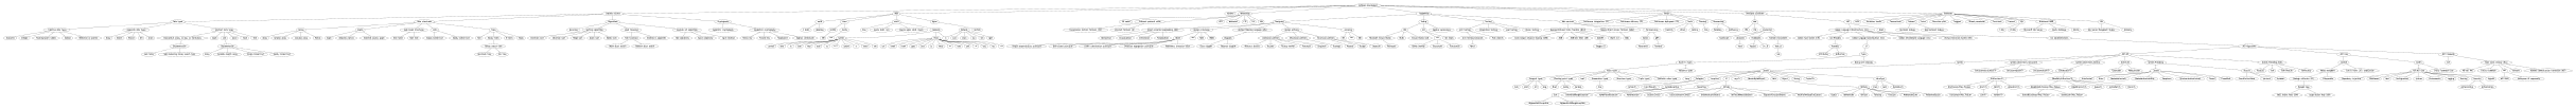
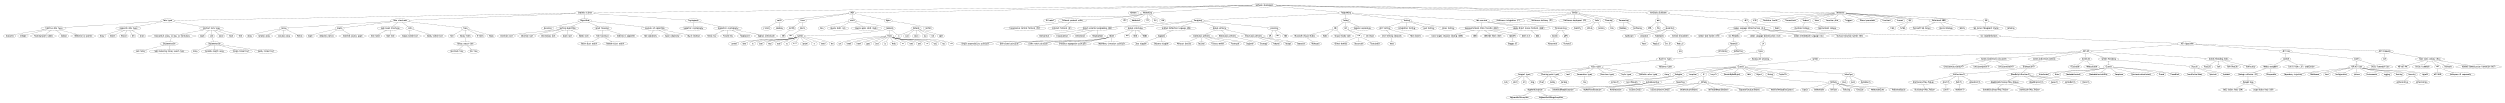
  graph {
    fontname="IBM Plex Mono"
    node [fontname="IBM Plex Mono"]
    edge [fontname="IBM Plex Mono"]
    n1 [label="Software development"]
    n2 [label="Computer science"]
    n3 [label=UNIX]
    n4 [label=Windows]
    n5 [label=Networking]
    n6 [label=Programming]
    n7 [label=DevOps]
    n8 [label="Developer platforms"]
    n9 [label=Databases]
    n10 [label="Data types"]
    n11 [label="Data structures"]
    n12 [label=Algorithms]
    n13 [label=Cryptography]
    n14 [label=macOS]
    n15 [label=Linux]
    n16 [label=shell]
    n17 [label=Nginx]
    n18 [label="OSI model"]
    n19 [label="Internet protocol suite"]
    n20 [label=HTTP]
    n21 [label=WebSocket]
    n22 [label=FTP]
    n23 [label=TLS]
    n24 [label=SSH]
    n25 [label=Designing]
    n26 [label=Coding]
    n27 [label=Testing]
    n28 [label="Web services"]
    n29 [label="Continuous integration (CI)"]
    n30 [label="Continuous delivery (CD)"]
    n31 [label="Continuous deployment (CD)"]
    n32 [label=Tools]
    n33 [label=Planning]
    n34 [label=Documenting]
    n35 [label=Web]
    n36 [label=".NET"]
    n37 [label=ACID]
    n38 [label="Isolation levels"]
    n39 [label=Transactions]
    n40 [label=Indexes]
    n41 [label=Joins]
    n42 [label="Execution plan"]
    n43 [label=Triggers]
    n44 [label="Stored procedures"]
    n45 [label=Functions]
    n46 [label=Cursors]
    n47 [label=SQL]
    n48 [label="Relational DBMS"]
    n49 [label=IDE]
    n50 [label="Primitive data types"]
    n51 [label="Composite data types"]
    n52 [label="Abstract data types"]
    n53 [label=Arrays]
    n54 [label=Graphs]
    n55 [label="Hash-based structures"]
    n56 [label=Lists]
    n57 [label=Trees]
    n58 [label=Recursion]
    n59 [label="Sorting algorithms"]
    n60 [label="Graph traversal"]
    n61 [label="Analysis of algorithms"]
    n62 [label="Symmetric cryptography"]
    n63 [label="Asymmetric cryptography"]
    n64 [label="Z shell"]
    n65 [label=Homebrew]
    n66 [label=CentOS]
    n67 [label=Ubuntu]
    tmux
    n69 [label="Bourne shell (sh)"]
    n70 [label="Bourne again shell (bash)"]
    n71 [label=Commands]
    n72 [label=Certbot]
    n73 [label="Transmission Control Protocol (TCP)"]
    n74 [label="Internet Protocol (IP)"]
    n75 [label="Object-oriented programming (OOP)"]
    n76 [label="Design principles"]
-   n77 [label="Unified Modeling Language (UML)"]
+   n77 [label="Unified Reflection Language (UML)"]
    n78 [label="Design patterns"]
    n79 [label=Licensing]
    n80 [label=IDE]
    n81 [label=Git]
    n82 [label="Regular expressions"]
    n83 [label="Unit testing"]
    n84 [label="Integration testing"]
    n85 [label="Load testing"]
    n86 [label="Stress testing"]
    n87 [label="Representational State Transfer (REST)"]
    n88 [label="Simple Object Access Protocol (SOAP)"]
    n89 [label=Microservices]
    n90 [label=TeamCity]
    n91 [label=GitLab]
    n92 [label=Jenkins]
    n93 [label=Jira]
    n94 [label=Markdown]
    n95 [label=Confluence]
    n96 [label=HTML]
    n97 [label=CSS]
    n98 [label=JavaScript]
    n99 [label="Common Language Infrastructure (CLI)"]
    n100 [label=NuGet]
    n101 [label="Clustered indexes"]
    n102 [label="Nonclustered indexes"]
    n103 [label="T-SQL"]
    n104 [label="PL/SQL"]
    n105 [label="Microsoft SQL Server"]
    n106 [label="Oracle Database"]
    n107 [label=SQLite]
    n108 [label="SQL Server Management Studio"]
    n109 [label=DataGrip]
    n110 [label=Character]
    n111 [label=Integer]
    n112 [label="Floating-point number"]
    n113 [label=Boolean]
    n114 [label="Reference or pointer"]
    n115 [label=Array]
    n116 [label=Object]
    n117 [label=Record]
    n118 [label=Set]
    n119 [label=Union]
    n120 [label="Associative array, or map, or dictionary"]
    n121 [label="Graph"]
    n122 [label=List]
    n123 [label=Queue]
    n124 [label=Stack]
    n125 [label=Tree]
    n126 [label=Array]
    n127 [label="Dynamic array"]
    n128 [label="Circular array"]
    n129 [label=Matrix]
    n130 [label="Graph"]
    n131 [label="Adjacency matrix"]
    n132 [label="Directed acyclic graph"]
    n133 [label="Hash table"]
    n134 [label="Hash tree"]
    n135 [label="Singly linked list"]
    n136 [label="Doubly linked list"]
    n137 [label=Tree]
    n138 [label="Binary trees"]
    n139 [label="B-trees"]
    n140 [label=Heaps]
    n141 [label="Insertion sort"]
    n142 [label="Selection sort"]
-   n143 [label="Merge sort"]
+   n143 [label="IDictionary sort"]
    n144 [label="Quick sort"]
    n145 [label="Bubble sort"]
    n146 [label="Tree traversal"]
    n147 [label="Dijkstra's algorithm"]
    n148 [label="Time complexity"]
    n149 [label="Space complexity"]
    n150 [label="Big O notation"]
    n151 [label="Public key"]
    n152 [label="Private key"]
    n153 [label=Fingerprint]
    n154 [label="Digital certificate"]
    n155 [label=Implementation]
    n156 [label=Implementation]
    n157 [label="Hash table"]
    n158 [label="Self-balancing binary search tree"]
    n159 [label=Array]
    n160 [label="Variable length array"]
    n161 [label="Singly linked list"]
    n162 [label="Doubly linked list"]
    n163 [label="Binary search tree"]
    n164 [label="Red-black tree"]
    n165 [label="AVL tree"]
    n166 [label="Depth-first search"]
    n167 [label="Breadth-frist search"]
    n168 [label=YUM]
    n169 [label=APT]
    n170 [label=System]
    n171 [label=Files]
    nc
    crontab
    date
    du
    free
    htop
    sudo
    su
    kill
    uptime
    w
    watch
    who
    cat
    chmod
    chown
    grep
    less
    ls
    mkdir
    mv
    nano
    pwd
    rm
    tail
    tar
    vim
    n199 [label=Network]
    curl
    rsync
    scp
    n203 [label=ssh]
    wget
    n205 [label=Abstraction]
    n206 [label=Incapsulation]
    n207 [label=Inheritance]
    n208 [label=Polymorphism]
    n209 [label=SOLID]
    n210 [label=DRY]
    n211 [label=KISS]
    n212 [label=YAGNI]
    n213 [label=Diagrams]
    n214 [label="Creational patterns"]
    n215 [label="Behavioral patterns"]
    n216 [label="Structural patterns"]
    n217 [label=GPL]
    n218 [label=MIT]
    n219 [label=BSD]
    n220 [label="Single responsibility principle"]
    n221 [label="Open–closed principle"]
-   n222 [label="Liskov substitution principle"]
+   n222 [label="Liskov watch principle"]
    n223 [label="Interface segregation principle"]
-   n224 [label="Dependency inversion value"]
+   n224 [label="Dependency inversion principle"]
    n225 [label="Class diagram"]
    n226 [label="Sequence diagram"]
    n227 [label="Abstract factory"]
    n228 [label=Builder]
    n229 [label="Factory method"]
    n230 [label=Prototype]
    n231 [label=Singleton]
    n232 [label=Strategy]
    n233 [label=Adapter]
    n234 [label=Bridge]
    n235 [label=Composite]
    n236 [label="Microsoft Visual Studio"]
    n237 [label=Rider]
    n238 [label="Visual Studio Code"]
    n239 [label=IDE]
    n240 [label="Git flows"]
    n241 [label="Unit testing libraries"]
    n242 [label="Mock objects"]
    n243 [label="Cross-origin resource sharing (CORS)"]
    n244 [label=JSON]
    n245 [label="JSON Web Token (JWT)"]
    n246 [label=OpenAPI]
    n247 [label="OAuth 2.0"]
    n248 [label=WSDL]
    n249 [label=Docker]
    n250 [label=gRPC]
    n251 [label=TypeScript]
    n252 [label=Libraries]
    n253 [label=Frameworks]
    n254 [label="Runtime environment"]
    n255 [label="Common Type System (CTS)"]
    n256 [label="CLI Metadata"]
    n257 [label="Common Language Specification (CLS)"]
    n258 [label="Common Intermediate Language (CIL)"]
    n259 [label="Virtual Execution System (VES)"]
    n260 [label="CLI implementations"]
    n261 [label=React]
    n262 [label=Angular]
    n263 [label="Ext JS"]
    n264 [label="Node.js"]
    n265 [label=npm]
    n266 [label=Assembly]
    n267 [label="C#"]
    n268 [label=".NET Algorithms"]
    n269 [label=Attributes]
    n270 [label=Reflection]
    n271 [label=Types]
    n272 [label=".NET API"]
    n273 [label=".NET Core"]
    n274 [label=".NET Framework"]
    n275 [label="Built-in types"]
    n276 [label="Boxing and unboxing"]
    n277 [label="Value types"]
    n278 [label="Reference types"]
    n279 [label="Integral types"]
    n280 [label="Floating-point types"]
    bool
    n282 [label="Enumeration types"]
    n283 [label="Structure types"]
    n284 [label="Tuple types"]
    n285 [label="Nullable value types"]
    byte
    short
    int
    long
    float
    double
    decimal
    char
    n294 [label=System]
    n295 [label="System.Collections.Concurrent"]
    n296 [label="System.Collections.Generic"]
    n297 [label="System.IO"]
    n298 [label="System.Threading"]
    n299 [label="System.Threading.Tasks"]
    n300 [label=CoreCLR]
    n301 [label=CoreFx]
    n302 [label=CLR]
    n303 [label="Base Class Library (BCL)"]
    n304 [label=Classes]
    n305 [label="ConcurrentDictionary<T>"]
    n306 [label="ConcurrentQueue<T>"]
    n307 [label="ConcurrentStack<T>"]
    n308 [label="IEnumerable<T>"]
    n309 [label=FileStream]
    n310 [label=MemoryStream]
    n311 [label=Classes]
    n312 [label=Structs]
    n313 [label=Parallel]
    n314 [label=Task]
    n315 [label="Task<TResult>"]
    n316 [label=TaskFactory]
    n317 [label="Memory managment"]
    n318 [label="Just-in-time (JIT) compilation"]
    n319 [label="ASP.NET Core"]
    n320 [label="Entity Framework Core"]
    n321 [label="ASP.NET MVC"]
    n322 [label="Entity Framework"]
    n323 [label=WPF]
    n324 [label=WinForms]
    n325 [label="Windows Communication Foundation (WCF)"]
    n326 [label=Array]
    n327 [label=Delegate]
    n328 [label=Exception]
    n329 [label=GC]
    n330 [label="Lazy<T>"]
    n331 [label=MarshalByRefObject]
    n332 [label=Math]
    n333 [label=Object]
    n334 [label=String]
    n335 [label="Tuple<T1>"]
    n336 [label=ValueType]
    n337 [label="ICollection<T>"]
    n338 [label="IReadOnlyCollection<T>"]
    n339 [label=Interlocked]
    n340 [label=Mutex]
    n341 [label=ReaderWriterLock]
    n342 [label=ReaderWriterLockSlim]
    n343 [label=Semaphore]
    n344 [label=SynchronizationContext]
    n345 [label=Thread]
    n346 [label=ThreadPool]
    n347 [label=CancellationToken]
    n348 [label=SpinLock]
    n349 [label=SpinWait]
    n350 [label="Action<T>"]
    n351 [label="Func<TResult>"]
    n352 [label=SystemException]
    n353 [label=Properties]
    n354 [label=Methods]
    n355 [label=Methods]
    n356 [label=Enum]
    n357 [label=Guid]
    n358 [label="Nullable<T>"]
-   n359 [label=Just]
+   n359 [label=ArgumentException]
    n360 [label=IndexOutOfRangeException]
    n361 [label=KeyNotFoundException]
    n362 [label=MaxGeneration]
    n363 [label="Collect(Int32)"]
    n364 [label="CollectionCount(Int32)"]
    n365 [label="GetGeneration(Object)"]
    n366 [label="GetTotalMemory(Boolean)"]
    n367 [label="SuppressFinalize(Object)"]
    n368 [label="WaitForPendingFinalizers()"]
    n369 [label=Equals]
    n370 [label=GetHashCode]
    n371 [label=GetType]
    n372 [label=ToString]
    n373 [label=Finalize]
    n374 [label=MemberwiseClone]
    n375 [label=ReferenceEquals]
    n376 [label=ArgumentNullException]
    n377 [label=ArgumentOutOfRangeException]
    n378 [label="IDictionary<TKey,TValue>"]
    n379 [label="IList<T>"]
    n380 [label="ISet<T>"]
    n381 [label="LinkedList<T>"]
    n382 [label="IReadOnlyDictionary<TKey,TValue>"]
    n383 [label="IReadOnlyList<T>"]
    n384 [label="Queue<T>"]
    n385 [label="SortedSet<T>"]
    n386 [label="Stack<T>"]
    n387 [label="Dictionary<TKey,TValue>"]
    n388 [label="List<T>"]
    n389 [label="HashSet<T>"]
    n390 [label="SortedDictionary<TKey,TValue>"]
    n391 [label="SortedList<TKey,TValue>"]
    n392 [label="Garbage collector (GC)"]
    n393 [label=IDisposable]
    n394 [label="Dependency injection"]
    n395 [label=Middleware]
    n396 [label=Host]
    n397 [label=Configuration]
    n398 [label=Options]
    n399 [label=Environments]
    n400 [label=Logging]
    n401 [label=Routing]
    n402 [label=Security]
    n403 [label=SignalR]
    n404 [label="Managed heap"]
    n405 [label="Small object heap (SOH)"]
    n406 [label="Large object heap (LOH)"]
    n407 [label=Authenication]
    n408 [label=Authorization]
    n409 [label="WPF MVVM"]
    n410 [label="DevExpress UI components"]
    n411 [label=ReSharper]
    n412 [label="GitHub Desktop"]
    n413 [label=Sourcetree]
    n414 [label=TortoiseGit]
    n415 [label=NUnit]
    n416 [label="Swagger UI"]
    n417 [label=Kubernetes]
    n418 [label=Protobuf]
    n1 -- n2
    n1 -- n3
    n1 -- n4
    n1 -- n5
    n1 -- n6
    n1 -- n7
    n1 -- n8
    n1 -- n9
    n2 -- n10
    n2 -- n11
    n2 -- n12
    n2 -- n13
    n3 -- n14
    n3 -- n15
    n3 -- n16
    n3 -- n17
    n5 -- n18
    n5 -- n19
    n5 -- n20
    n5 -- n21
    n5 -- n22
    n5 -- n23
    n5 -- n24
    n6 -- n25
    n6 -- n26
    n6 -- n27
    n6 -- n28
    n7 -- n29
    n7 -- n30
    n7 -- n31
    n7 -- n32
    n7 -- n33
    n7 -- n34
    n8 -- n35
    n8 -- n36
    n9 -- n37
    n9 -- n38
    n9 -- n39
    n9 -- n40
    n9 -- n41
    n9 -- n42
    n9 -- n43
    n9 -- n44
    n9 -- n45
    n9 -- n46
    n9 -- n47
    n9 -- n48
    n9 -- n49
    n10 -- n50
    n10 -- n51
    n10 -- n52
    n11 -- n53
    n11 -- n54
    n11 -- n55
    n11 -- n56
    n11 -- n57
    n12 -- n58
    n12 -- n59
    n12 -- n60
    n12 -- n61
    n13 -- n62
    n13 -- n63
    n14 -- n64
    n14 -- n65
    n15 -- n66
    n15 -- n67
    n16 -- tmux
    n16 -- n69
    n16 -- n70
    n16 -- n71
    n17 -- n72
    n19 -- n73
    n19 -- n74
    n25 -- n75
    n25 -- n76
    n25 -- n77
    n25 -- n78
    n25 -- n79
    n26 -- n80
    n26 -- n81
    n26 -- n82
    n27 -- n83
    n27 -- n84
    n27 -- n85
    n27 -- n86
    n28 -- n87
    n28 -- n88
    n28 -- n89
    n32 -- n90
    n32 -- n91
    n32 -- n92
    n33 -- n93
    n34 -- n94
    n34 -- n95
    n35 -- n96
    n35 -- n97
    n35 -- n98
    n36 -- n99
    n36 -- n100
    n40 -- n101
    n40 -- n102
    n47 -- n103
    n47 -- n104
    n48 -- n105
    n48 -- n106
    n48 -- n107
    n49 -- n108
    n49 -- n109
    n50 -- n110
    n50 -- n111
    n50 -- n112
    n50 -- n113
    n50 -- n114
    n51 -- n115
    n51 -- n116
    n51 -- n117
    n51 -- n118
    n51 -- n119
    n52 -- n120
    n52 -- n121
    n52 -- n122
    n52 -- n123
    n52 -- n124
    n52 -- n125
    n53 -- n126
    n53 -- n127
    n53 -- n128
    n53 -- n129
    n54 -- n130
    n54 -- n131
    n54 -- n132
    n55 -- n133
    n55 -- n134
    n56 -- n135
    n56 -- n136
    n57 -- n137
    n57 -- n138
    n57 -- n139
    n57 -- n140
    n59 -- n141
    n59 -- n142
    n59 -- n143
    n59 -- n144
    n59 -- n145
    n60 -- n146
    n60 -- n147
    n61 -- n148
    n61 -- n149
    n61 -- n150
    n63 -- n151
    n63 -- n152
    n63 -- n153
    n63 -- n154
    n66 -- n168
    n67 -- n169
    n71 -- n170
    n71 -- n171
    n71 -- nc
    n75 -- n205
    n75 -- n206
    n75 -- n207
    n75 -- n208
    n76 -- n209
    n76 -- n210
    n76 -- n211
    n76 -- n212
    n77 -- n213
    n78 -- n214
    n78 -- n215
    n78 -- n216
    n79 -- n217
    n79 -- n218
    n79 -- n219
    n80 -- n236
    n80 -- n237
    n80 -- n238
    n81 -- n239
    n81 -- n240
    n83 -- n241
    n83 -- n242
    n87 -- n243
    n87 -- n244
    n87 -- n245
    n87 -- n246
    n87 -- n247
    n88 -- n248
    n89 -- n249
    n89 -- n250
    n98 -- n251
    n98 -- n252
    n98 -- n253
    n98 -- n254
    n99 -- n255
    n99 -- n256
    n99 -- n257
    n99 -- n258
    n99 -- n259
    n99 -- n260
    n120 -- n155
    n122 -- n156
    n138 -- n163
    n146 -- n166
    n146 -- n167
    n155 -- n157
    n155 -- n158
    n156 -- n159
    n156 -- n160
    n156 -- n161
    n156 -- n162
    n163 -- n164
    n163 -- n165
    n170 -- crontab
    n170 -- date
    n170 -- du
    n170 -- free
    n170 -- htop
    n170 -- sudo
    n170 -- su
    n170 -- kill
    n170 -- uptime
    n170 -- w
    n170 -- watch
    n170 -- who
    n171 -- cat
    n171 -- chmod
    n171 -- chown
    n171 -- grep
    n171 -- less
    n171 -- ls
    n171 -- mkdir
    n171 -- mv
    n171 -- nano
    n171 -- pwd
    n171 -- rm
    n171 -- tail
    n171 -- tar
    n171 -- vim
    n199 -- nc
    n199 -- curl
    n199 -- rsync
    n199 -- scp
    n199 -- n203
    n199 -- wget
    n209 -- n220
    n209 -- n221
    n209 -- n222
    n209 -- n223
    n209 -- n224
    n213 -- n225
    n213 -- n226
    n214 -- n227
    n214 -- n228
    n214 -- n229
    n214 -- n230
    n214 -- n231
    n215 -- n232
    n216 -- n233
    n216 -- n234
    n216 -- n235
    n236 -- n411
    n239 -- n412
    n239 -- n413
    n239 -- n414
    n241 -- n415
    n246 -- n416
    n249 -- n417
    n250 -- n418
    n252 -- n261
    n253 -- n262
    n253 -- n263
    n254 -- n264
    n256 -- n266
    n257 -- n267
    n260 -- n268
    n264 -- n265
    n266 -- n269
    n266 -- n270
    n267 -- n271
    n268 -- n272
    n268 -- n273
    n268 -- n274
    n271 -- n275
    n271 -- n276
    n272 -- n294
    n272 -- n295
    n272 -- n296
    n272 -- n297
    n272 -- n298
    n272 -- n299
    n273 -- n300
    n273 -- n301
    n274 -- n302
    n274 -- n303
    n275 -- n277
    n275 -- n278
    n277 -- n279
    n277 -- n280
    n277 -- bool
    n277 -- n282
    n277 -- n283
    n277 -- n284
    n277 -- n285
    n279 -- byte
    n279 -- short
    n279 -- int
    n279 -- long
    n280 -- float
    n280 -- double
    n280 -- decimal
    n282 -- char
    n294 -- n304
    n295 -- n305
    n295 -- n306
    n295 -- n307
    n296 -- n308
    n297 -- n309
    n297 -- n310
    n298 -- n311
    n298 -- n312
    n299 -- n313
    n299 -- n314
    n299 -- n315
    n299 -- n316
    n300 -- n317
    n300 -- n318
    n301 -- n319
    n301 -- n320
    n303 -- n321
    n303 -- n322
    n303 -- n323
    n303 -- n324
    n303 -- n325
    n304 -- n326
    n304 -- n327
    n304 -- n328
    n304 -- n329
    n304 -- n330
    n304 -- n331
    n304 -- n332
    n304 -- n333
    n304 -- n334
    n304 -- n335
    n304 -- n336
    n308 -- n337
    n308 -- n338
    n311 -- n339
    n311 -- n340
    n311 -- n341
    n311 -- n342
    n311 -- n343
    n311 -- n344
    n311 -- n345
    n311 -- n346
    n312 -- n347
    n312 -- n348
    n312 -- n349
    n317 -- n392
    n317 -- n393
    n319 -- n394
    n319 -- n395
    n319 -- n396
    n319 -- n397
    n319 -- n398
    n319 -- n399
    n319 -- n400
    n319 -- n401
    n319 -- n402
    n319 -- n403
    n323 -- n409
    n323 -- n410
    n327 -- n350
    n327 -- n351
    n328 -- n352
    n329 -- n353
    n329 -- n354
    n333 -- n355
    n336 -- n356
    n336 -- n357
    n336 -- n358
    n337 -- n378
    n337 -- n379
    n337 -- n380
    n337 -- n381
    n338 -- n382
    n338 -- n383
    n338 -- n384
    n338 -- n385
    n338 -- n386
    n352 -- n359
    n352 -- n360
    n352 -- n361
    n353 -- n362
    n354 -- n363
    n354 -- n364
    n354 -- n365
    n354 -- n366
    n354 -- n367
    n354 -- n368
    n355 -- n369
    n355 -- n370
    n355 -- n371
    n355 -- n372
    n355 -- n373
    n355 -- n374
    n355 -- n375
    n359 -- n376
    n359 -- n377
    n378 -- n387
    n379 -- n388
    n380 -- n389
    n382 -- n390
    n382 -- n391
    n392 -- n404
    n402 -- n407
    n402 -- n408
    n404 -- n405
    n404 -- n406
  }
